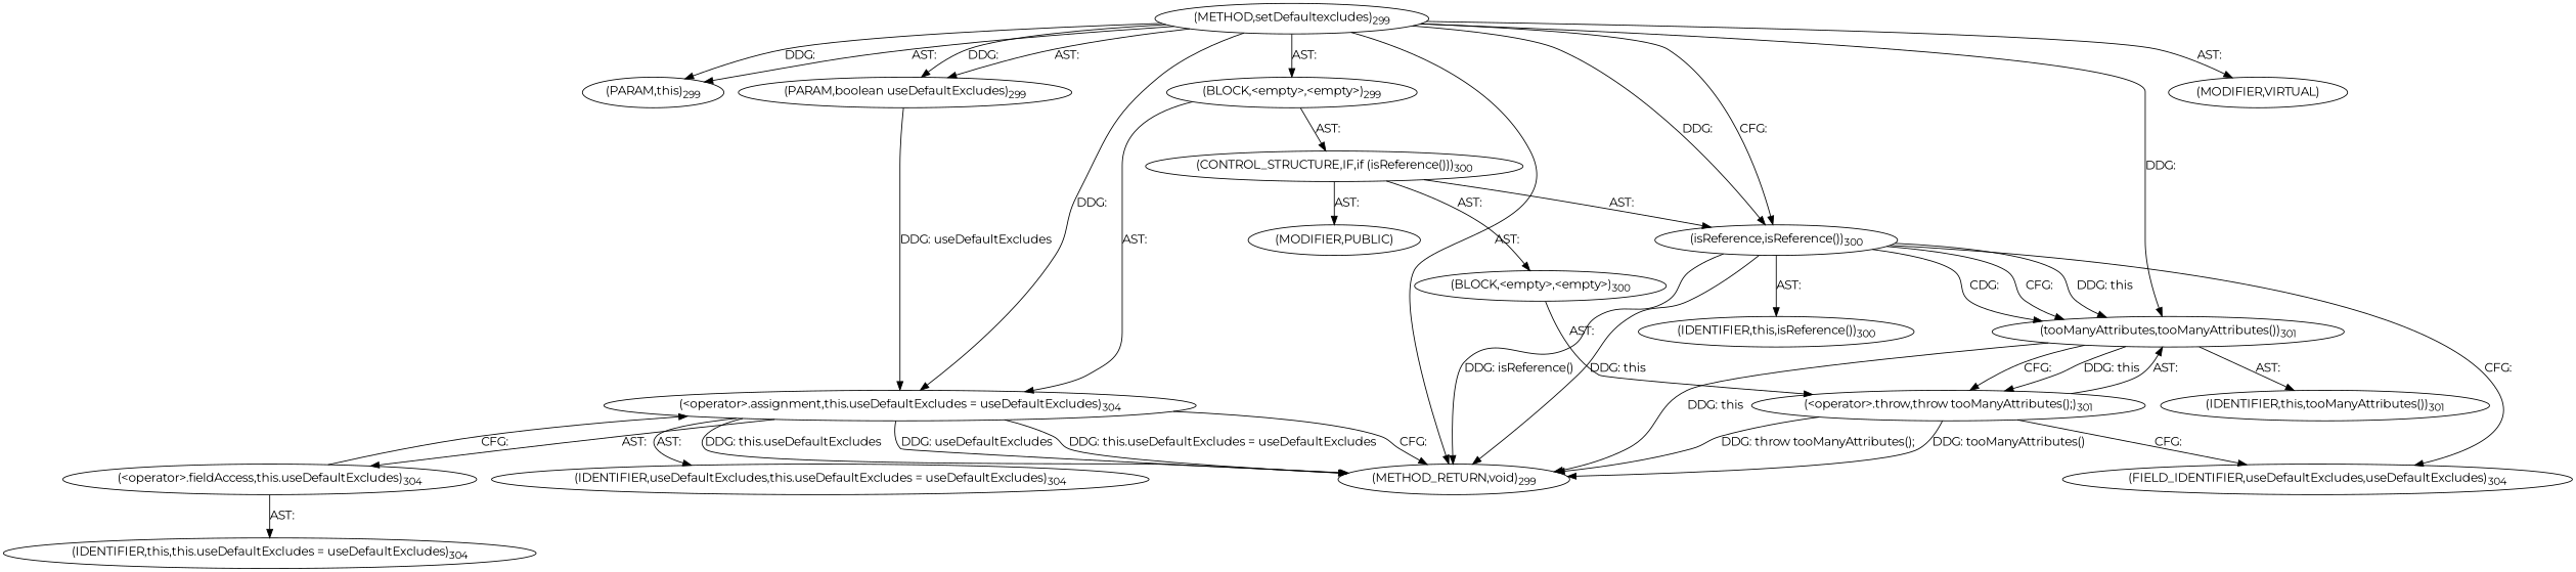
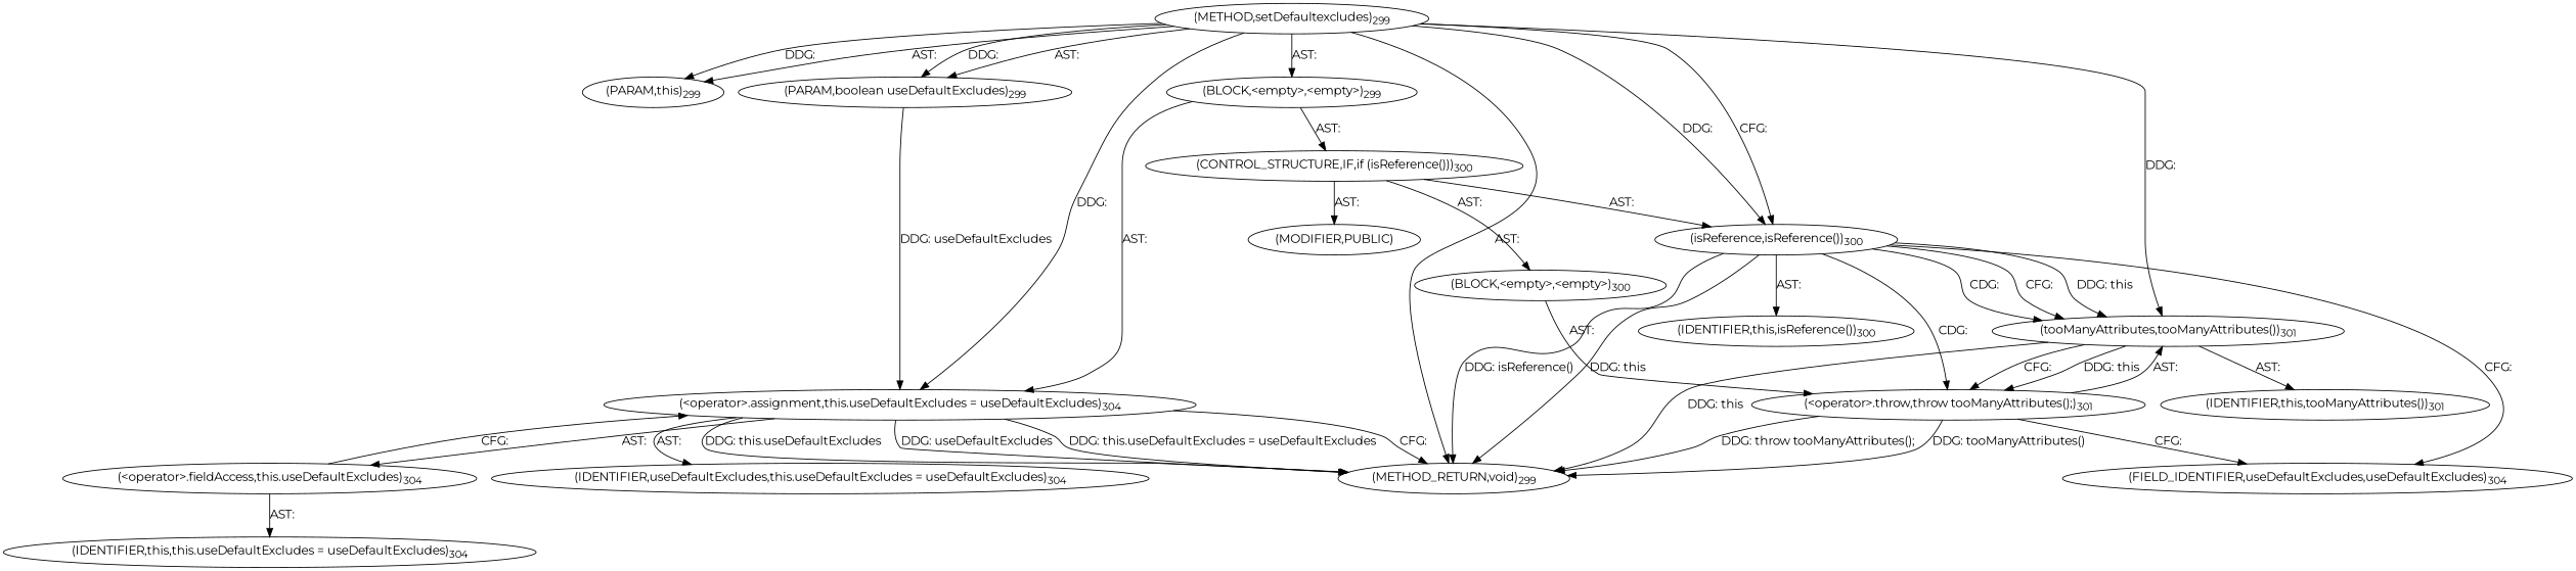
  digraph {
    fontname=Montserrat
    node [fontname=Montserrat]
    edge [fontname=Montserrat]
    n1 [label=<(METHOD,setDefaultexcludes)<SUB>299</SUB>>]
    n2 [label=<(PARAM,this)<SUB>299</SUB>>]
    n3 [label=<(PARAM,boolean useDefaultExcludes)<SUB>299</SUB>>]
    n4 [label=<(BLOCK,&lt;empty&gt;,&lt;empty&gt;)<SUB>299</SUB>>]
    n5 [label=<(isReference,isReference())<SUB>300</SUB>>]
    n6 [label=<(tooManyAttributes,tooManyAttributes())<SUB>301</SUB>>]
    n7 [label=<(&lt;operator&gt;.assignment,this.useDefaultExcludes = useDefaultExcludes)<SUB>304</SUB>>]
-   n8 [label=<(MODIFIER,VIRTUAL)>]
    n9 [label=<(METHOD_RETURN,void)<SUB>299</SUB>>]
    n10 [label=<(CONTROL_STRUCTURE,IF,if (isReference()))<SUB>300</SUB>>]
    n11 [label=<(IDENTIFIER,this,isReference())<SUB>300</SUB>>]
    n12 [label=<(&lt;operator&gt;.throw,throw tooManyAttributes();)<SUB>301</SUB>>]
    n13 [label=<(FIELD_IDENTIFIER,useDefaultExcludes,useDefaultExcludes)<SUB>304</SUB>>]
    n14 [label=<(IDENTIFIER,this,tooManyAttributes())<SUB>301</SUB>>]
    n15 [label=<(&lt;operator&gt;.fieldAccess,this.useDefaultExcludes)<SUB>304</SUB>>]
    n16 [label=<(IDENTIFIER,useDefaultExcludes,this.useDefaultExcludes = useDefaultExcludes)<SUB>304</SUB>>]
    n17 [label=<(MODIFIER,PUBLIC)>]
    n18 [label=<(BLOCK,&lt;empty&gt;,&lt;empty&gt;)<SUB>300</SUB>>]
    n19 [label=<(IDENTIFIER,this,this.useDefaultExcludes = useDefaultExcludes)<SUB>304</SUB>>]
    n1 -> n2 [label="AST: "]
    n1 -> n2 [label="DDG: "]
    n1 -> n3 [label="AST: "]
    n1 -> n3 [label="DDG: "]
    n1 -> n4 [label="AST: "]
    n1 -> n5 [label="CFG: "]
    n1 -> n5 [label="DDG: "]
    n1 -> n6 [label="DDG: "]
    n1 -> n7 [label="DDG: "]
-   n1 -> n8 [label="AST: "]
    n1 -> n9 [label="AST: "]
    n3 -> n7 [label="DDG: useDefaultExcludes"]
    n4 -> n7 [label="AST: "]
    n4 -> n10 [label="AST: "]
    n5 -> n6 [label="CFG: "]
    n5 -> n6 [label="DDG: this"]
    n5 -> n6 [label="CDG: "]
    n5 -> n9 [label="DDG: this"]
    n5 -> n9 [label="DDG: isReference()"]
    n5 -> n11 [label="AST: "]
+   n5 -> n12 [label="CDG: "]
    n5 -> n13 [label="CFG: "]
    n6 -> n9 [label="DDG: this"]
    n6 -> n12 [label="CFG: "]
    n6 -> n12 [label="DDG: this"]
    n6 -> n14 [label="AST: "]
    n7 -> n9 [label="CFG: "]
    n7 -> n9 [label="DDG: this.useDefaultExcludes"]
    n7 -> n9 [label="DDG: useDefaultExcludes"]
    n7 -> n9 [label="DDG: this.useDefaultExcludes = useDefaultExcludes"]
    n7 -> n15 [label="AST: "]
    n7 -> n16 [label="AST: "]
    n10 -> n5 [label="AST: "]
    n10 -> n17 [label="AST: "]
    n10 -> n18 [label="AST: "]
    n12 -> n6 [label="AST: "]
    n12 -> n9 [label="DDG: tooManyAttributes()"]
    n12 -> n9 [label="DDG: throw tooManyAttributes();"]
    n12 -> n13 [label="CFG: "]
    n15 -> n7 [label="CFG: "]
    n15 -> n19 [label="AST: "]
    n18 -> n12 [label="AST: "]
  }
